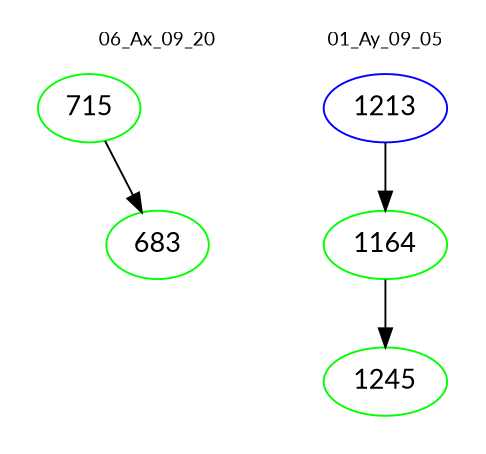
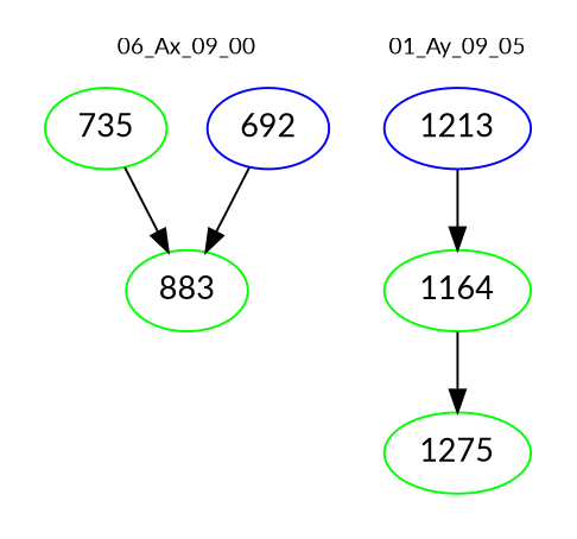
  digraph {
    fontname=Lato
    node [color=green fontname=Lato]
    edge [color=black fontname=Lato]
-   n2 [label=683]
-   n3 [label=715]
+   n1 [color=blue label=692]
+   n2 [label=883]
+   n3 [label=735]
    n4 [color=blue label=1213]
    n5 [label=1164]
-   n6 [label=1245]
+   n6 [label=1275]
    subgraph cluster_1 {
      color=white
      fontsize=10
-     label="06_Ax_09_20"
+     label="06_Ax_09_00"
+     n1
      n2
      n3
    }
    subgraph cluster_2 {
      color=white
      fontsize=10
      label="01_Ay_09_05"
      n4
      n5
      n6
    }
+   n1 -> n2
    n3 -> n2
    n4 -> n5
    n5 -> n6
  }
